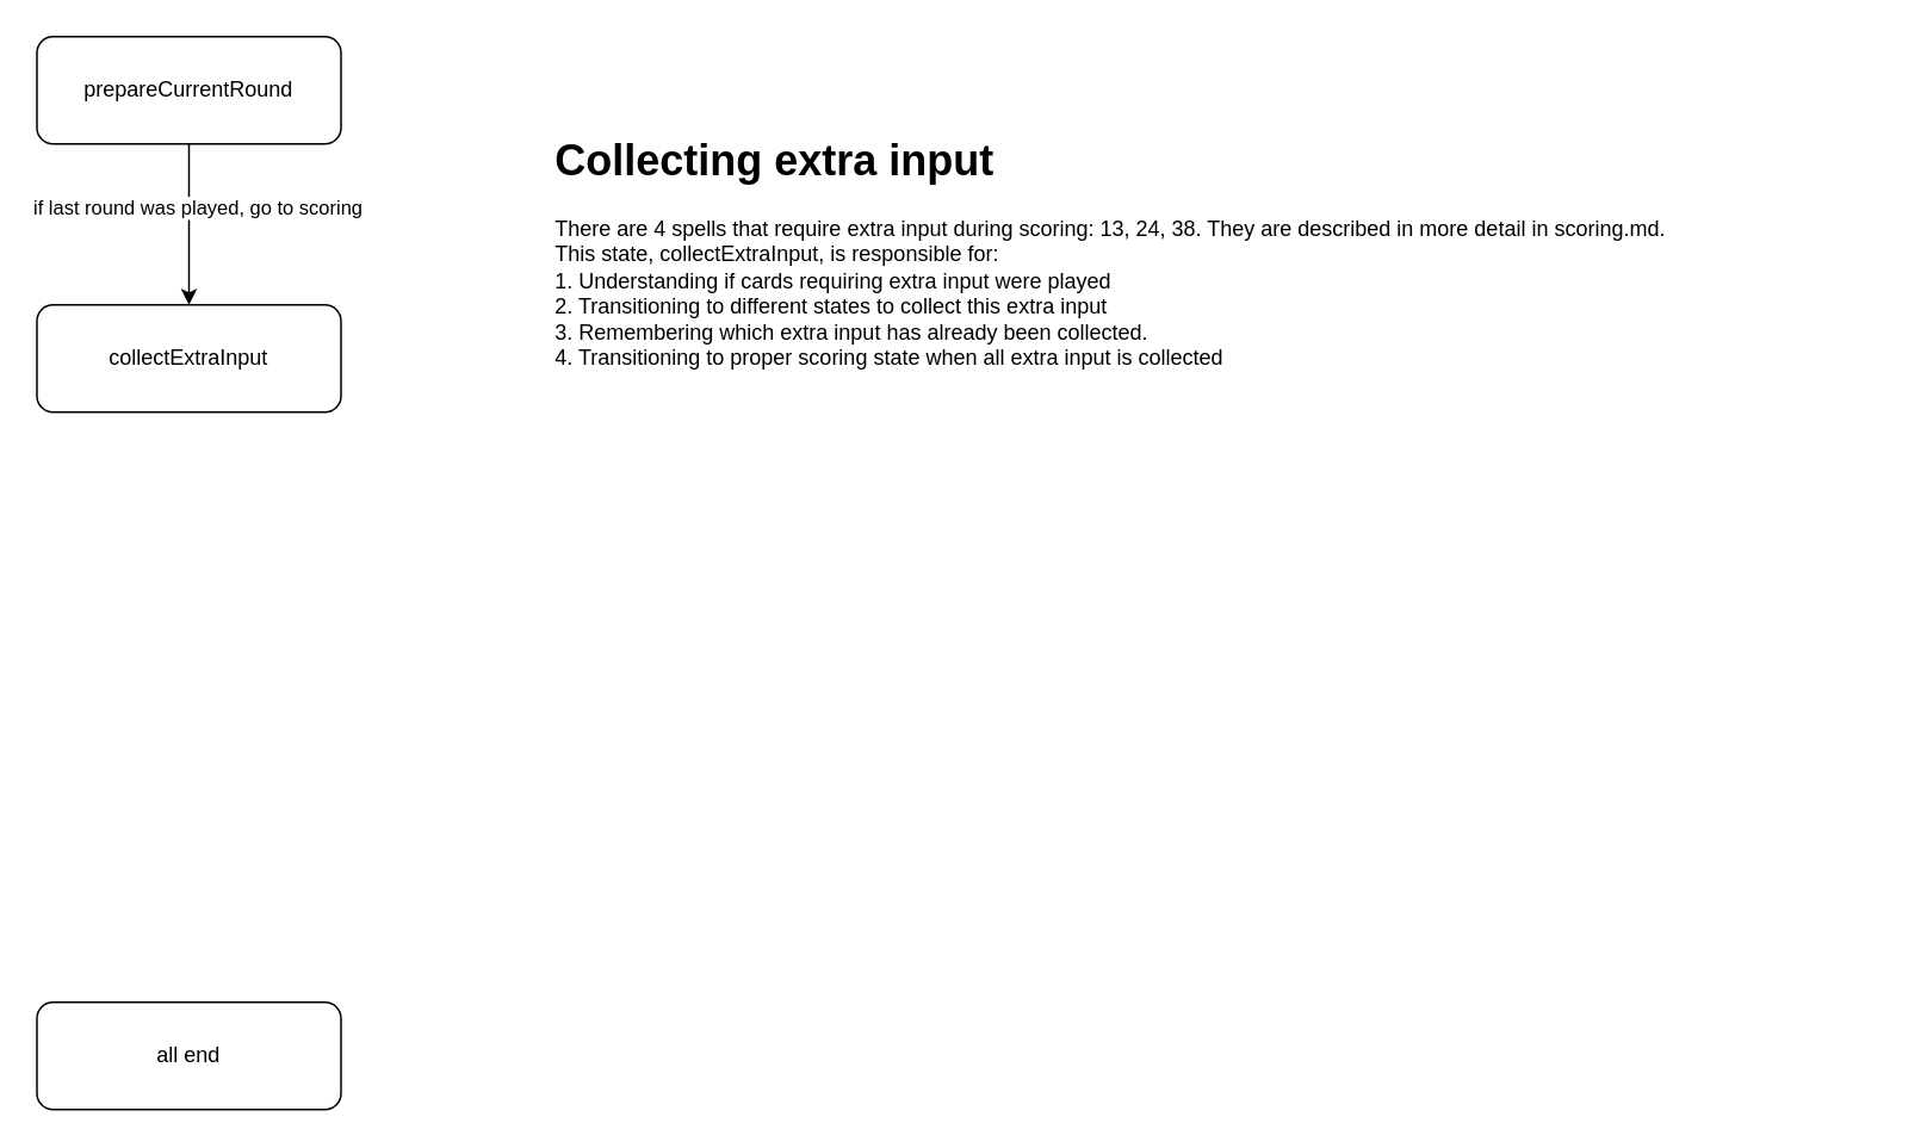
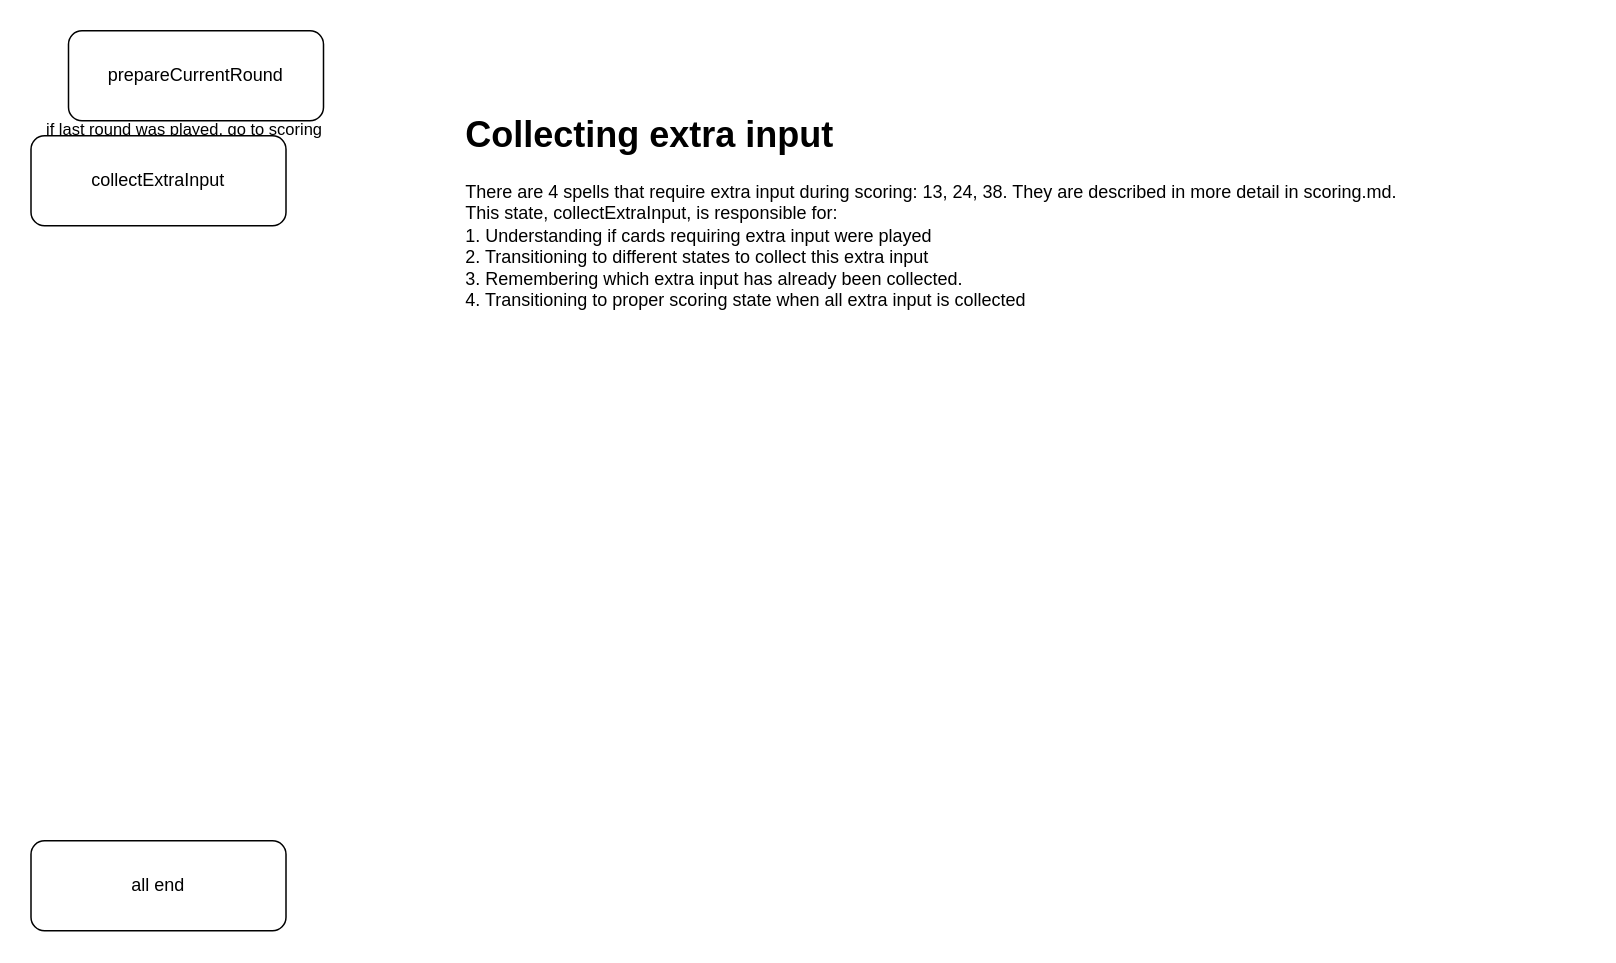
  <mxCell id="0" />
  <mxCell id="1" parent="0" />
  <mxCell id="2" style="edgeStyle=none;html=1;" edge="1" parent="1" source="4" target="5"><mxGeometry relative="1" as="geometry" /></mxCell>
  <mxCell id="3" value="if last round was played, go to scoring" style="edgeLabel;html=1;align=center;verticalAlign=middle;resizable=0;points=[];" vertex="1" connectable="0" parent="2"><mxGeometry x="-0.222" y="4" relative="1" as="geometry"><mxPoint as="offset" /></mxGeometry></mxCell>
- <mxCell id="4" value="prepareCurrentRound" style="rounded=1;whiteSpace=wrap;html=1;" vertex="1" parent="1"><mxGeometry x="20" y="20" width="170" height="60" as="geometry" /></mxCell>
- <mxCell id="5" value="collectExtraInput" style="rounded=1;whiteSpace=wrap;html=1;" vertex="1" parent="1"><mxGeometry x="20" y="170" width="170" height="60" as="geometry" /></mxCell>
+ <mxCell id="4" value="prepareCurrentRound" style="rounded=1;whiteSpace=wrap;html=1;" vertex="1" parent="1"><mxGeometry x="45" y="20" width="170" height="60" as="geometry" /></mxCell>
+ <mxCell id="5" value="collectExtraInput" style="rounded=1;whiteSpace=wrap;html=1;" vertex="1" parent="1"><mxGeometry x="20" y="90" width="170" height="60" as="geometry" /></mxCell>
  <mxCell id="6" value="all end" style="rounded=1;whiteSpace=wrap;html=1;" vertex="1" parent="1"><mxGeometry x="20" y="560" width="170" height="60" as="geometry" /></mxCell>
  <mxCell id="7" value="&lt;h1&gt;Collecting extra input&lt;/h1&gt;&lt;div&gt;There are 4 spells that require extra input during scoring: 13, 24, 38&lt;span style=&quot;background-color: initial;&quot;&gt;. They are described in more detail in scoring.md.&lt;/span&gt;&lt;/div&gt;&lt;div&gt;This state, collectExtraInput, is responsible for:&lt;br&gt;1. Understanding if cards requiring extra input were played&lt;br&gt;2. Transitioning to different states to collect this extra input&lt;br&gt;3. Remembering which extra input has already been collected.&lt;br&gt;4. Transitioning to proper scoring state when all extra input is collected&lt;/div&gt;" style="text;html=1;strokeColor=none;fillColor=none;spacing=5;spacingTop=-20;whiteSpace=wrap;overflow=hidden;rounded=0;" vertex="1" parent="1"><mxGeometry x="305" y="70" width="750" height="170" as="geometry" /></mxCell>
